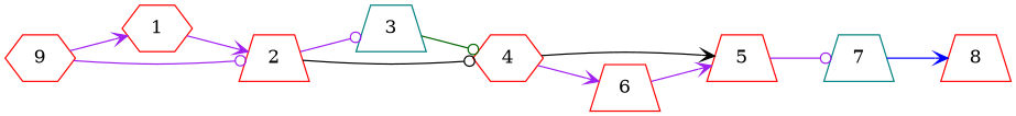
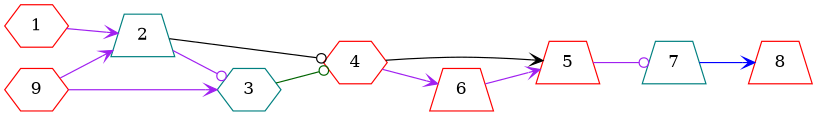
  digraph {
    rankdir=LR
    node [color=red shape=trapezium]
    edge [arrowhead=vee color=purple]
    n1 [label=9 shape=hexagon]
    1 [shape=hexagon]
-   2
-   3 [color=teal]
+   2 [color=teal]
+   3 [color=teal shape=hexagon]
    4 [shape=hexagon]
    5
    6
    7 [color=teal]
    8
-   n1 -> 1
-   n1 -> 2 [arrowhead=odot]
+   n1 -> 3
+   n1 -> 2
    1 -> 2
    2 -> 3 [arrowhead=odot]
    2 -> 4 [arrowhead=odot color=black]
    3 -> 4 [arrowhead=odot color=darkgreen]
    4 -> 5 [color=black]
    4 -> 6
    5 -> 7 [arrowhead=odot]
    6 -> 5
    7 -> 8 [color=blue]
  }
